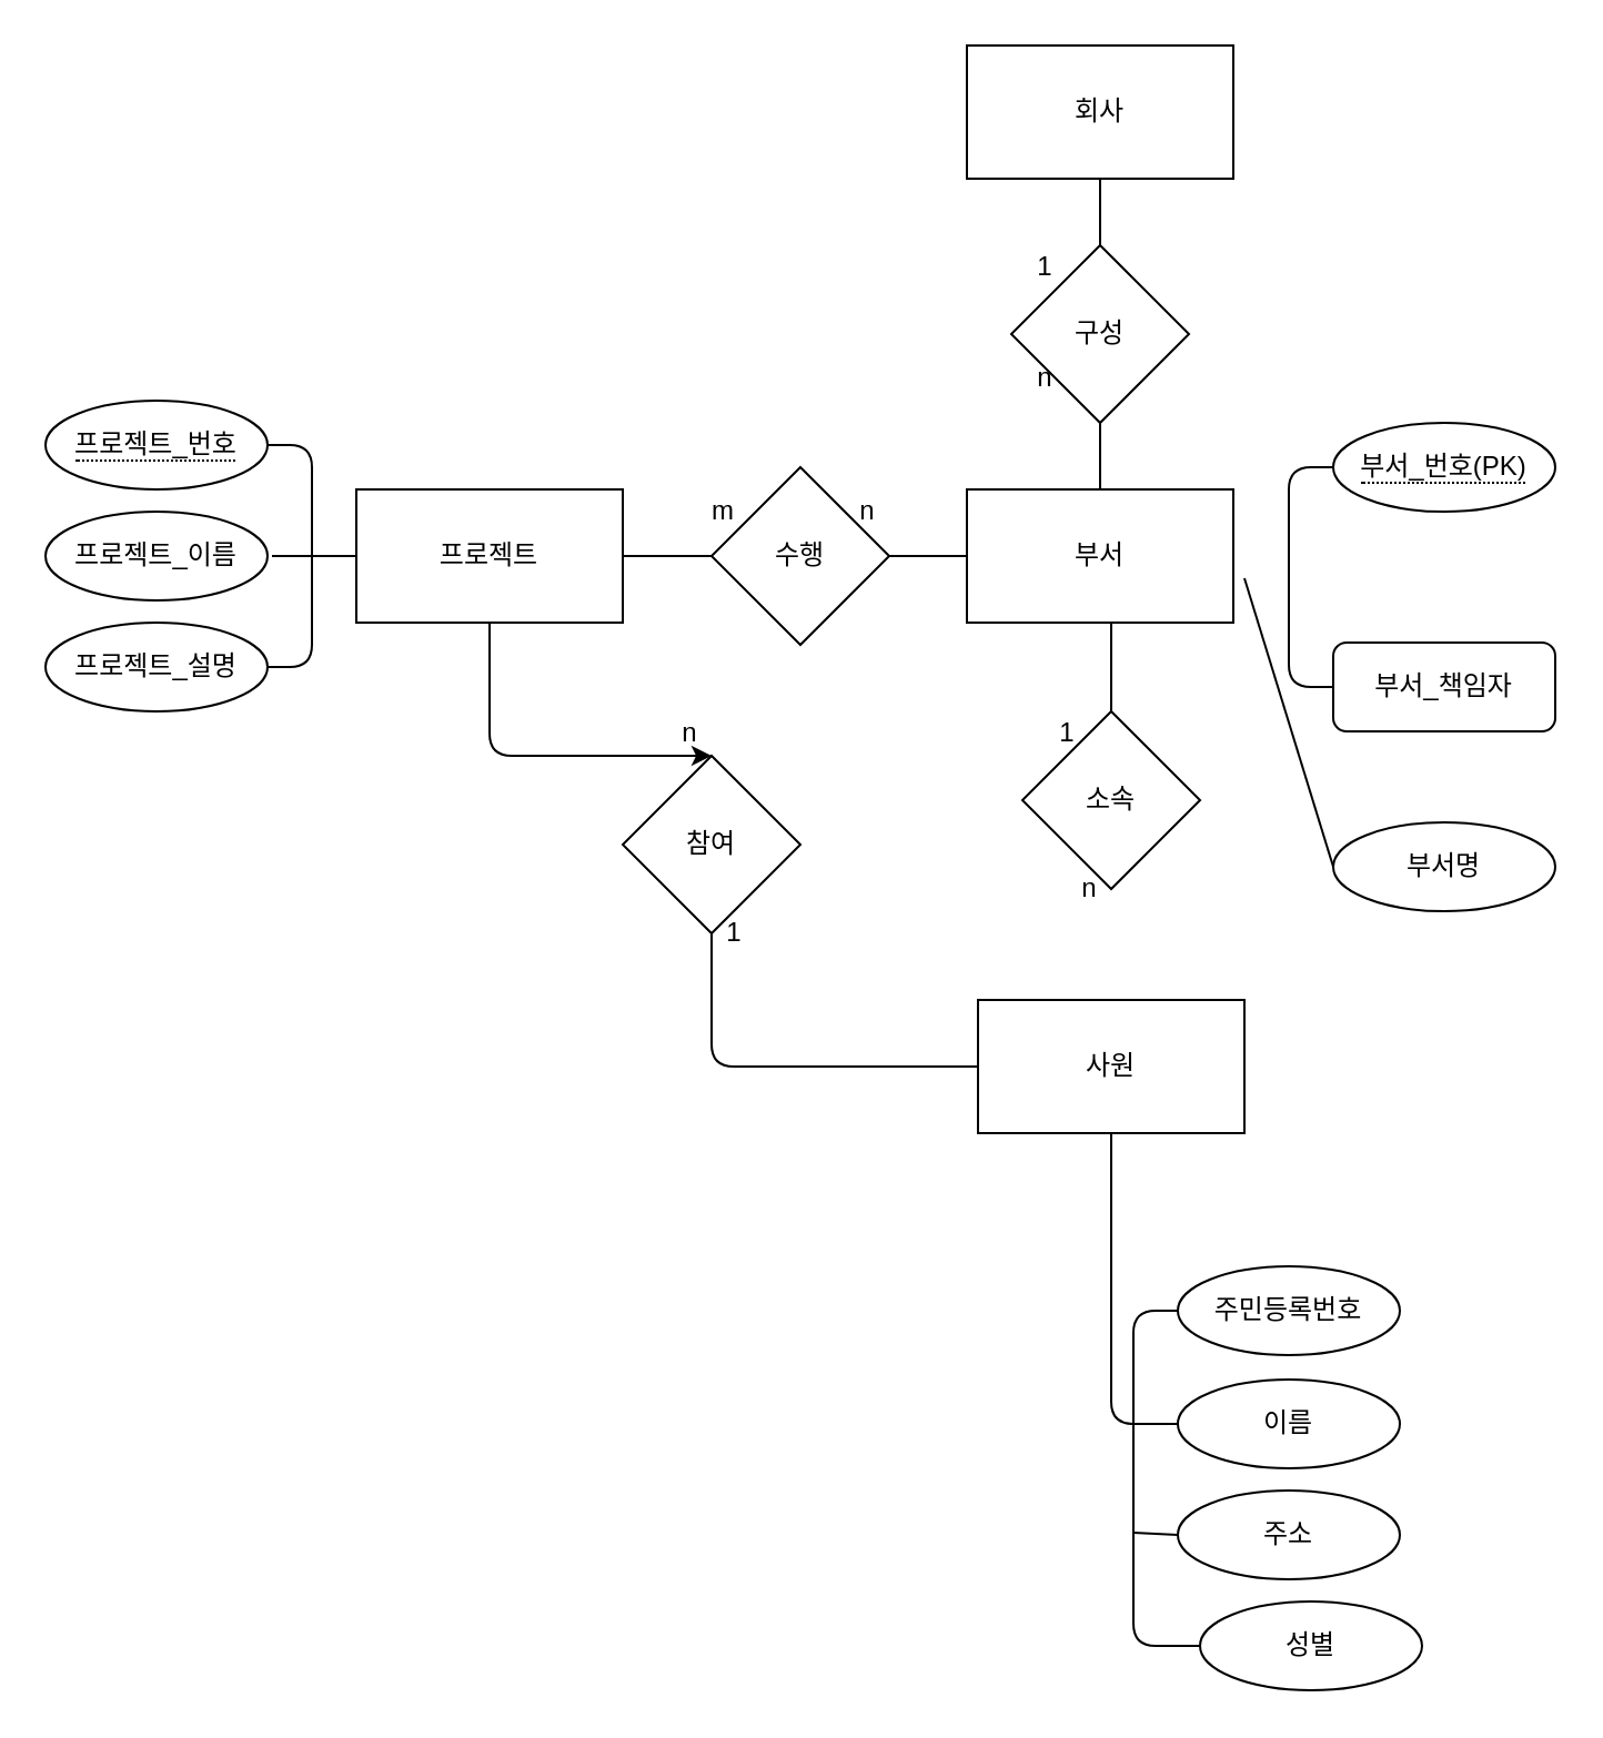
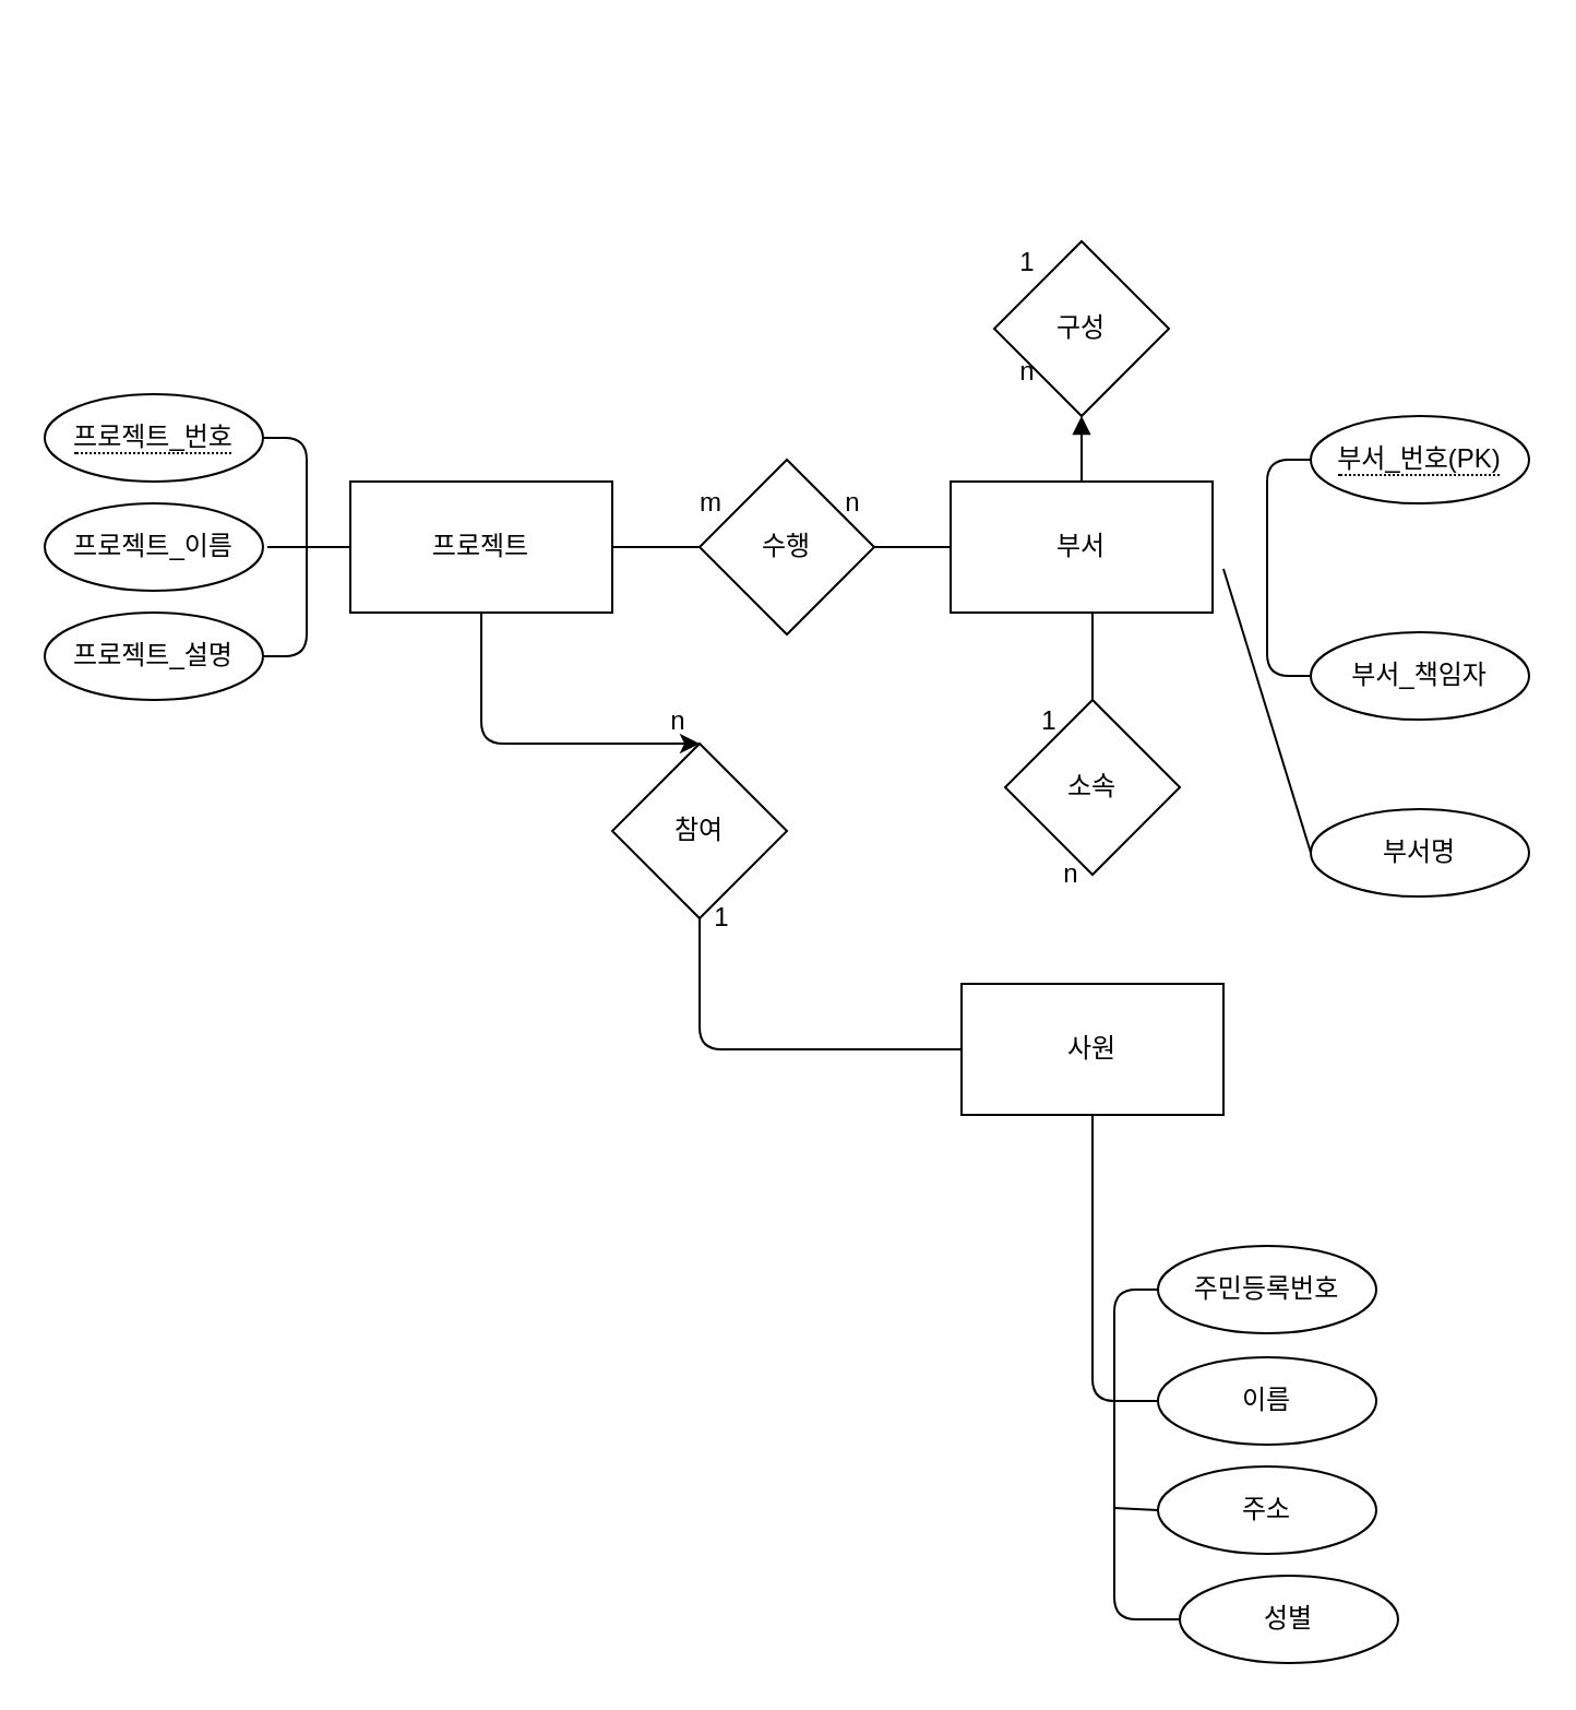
  <mxCell id="0" />
  <mxCell id="1" parent="0" />
- <mxCell id="2" value="회사" style="rounded=0;whiteSpace=wrap;html=1;" parent="1" vertex="1"><mxGeometry x="435" y="20" width="120" height="60" as="geometry" /></mxCell>
  <mxCell id="3" value="부서" style="rounded=0;whiteSpace=wrap;html=1;" parent="1" vertex="1"><mxGeometry x="435" y="220" width="120" height="60" as="geometry" /></mxCell>
  <mxCell id="4" value="구성" style="rhombus;whiteSpace=wrap;html=1;" parent="1" vertex="1"><mxGeometry x="455" y="110" width="80" height="80" as="geometry" /></mxCell>
- <mxCell id="5" value="" style="endArrow=none;html=1;exitX=0.5;exitY=0;exitDx=0;exitDy=0;entryX=0.5;entryY=1;entryDx=0;entryDy=0;" parent="1" source="4" target="2" edge="1"><mxGeometry width="50" height="50" relative="1" as="geometry"><mxPoint x="565" y="-120" as="sourcePoint" /><mxPoint x="615" y="-170" as="targetPoint" /></mxGeometry></mxCell>
- <mxCell id="6" value="" style="endArrow=none;html=1;exitX=0.5;exitY=0;exitDx=0;exitDy=0;entryX=0.5;entryY=1;entryDx=0;entryDy=0;" parent="1" source="3" target="4" edge="1"><mxGeometry width="50" height="50" relative="1" as="geometry"><mxPoint x="560" y="-160" as="sourcePoint" /><mxPoint x="495" y="130" as="targetPoint" /></mxGeometry></mxCell>
+ <mxCell id="6" value="" style="endArrow=block;html=1;exitX=0.5;exitY=0;exitDx=0;exitDy=0;entryX=0.5;entryY=1;entryDx=0;entryDy=0;" parent="1" source="3" target="4" edge="1"><mxGeometry width="50" height="50" relative="1" as="geometry"><mxPoint x="560" y="-160" as="sourcePoint" /><mxPoint x="495" y="130" as="targetPoint" /></mxGeometry></mxCell>
  <mxCell id="7" value="1" style="text;html=1;align=center;verticalAlign=middle;resizable=0;points=[];autosize=1;strokeColor=none;" parent="1" vertex="1"><mxGeometry x="460" y="110" width="20" height="20" as="geometry" /></mxCell>
  <mxCell id="8" value="n" style="text;html=1;align=center;verticalAlign=middle;resizable=0;points=[];autosize=1;strokeColor=none;" parent="1" vertex="1"><mxGeometry x="460" y="160" width="20" height="20" as="geometry" /></mxCell>
  <mxCell id="9" value="프로젝트" style="rounded=0;whiteSpace=wrap;html=1;" parent="1" vertex="1"><mxGeometry x="160" y="220" width="120" height="60" as="geometry" /></mxCell>
  <mxCell id="10" value="수행" style="rhombus;whiteSpace=wrap;html=1;" parent="1" vertex="1"><mxGeometry x="320" y="210" width="80" height="80" as="geometry" /></mxCell>
  <mxCell id="11" value="" style="endArrow=none;html=1;exitX=0;exitY=0.5;exitDx=0;exitDy=0;entryX=1;entryY=0.5;entryDx=0;entryDy=0;" parent="1" source="3" target="10" edge="1"><mxGeometry width="50" height="50" relative="1" as="geometry"><mxPoint x="300" y="50" as="sourcePoint" /><mxPoint x="340" y="50" as="targetPoint" /></mxGeometry></mxCell>
  <mxCell id="12" value="" style="endArrow=none;html=1;exitX=0;exitY=0.5;exitDx=0;exitDy=0;entryX=1;entryY=0.5;entryDx=0;entryDy=0;" parent="1" source="10" target="9" edge="1"><mxGeometry width="50" height="50" relative="1" as="geometry"><mxPoint x="240" y="80" as="sourcePoint" /><mxPoint x="280" y="250" as="targetPoint" /></mxGeometry></mxCell>
  <mxCell id="13" value="n" style="text;html=1;align=center;verticalAlign=middle;resizable=0;points=[];autosize=1;strokeColor=none;" parent="1" vertex="1"><mxGeometry x="380" y="220" width="20" height="20" as="geometry" /></mxCell>
  <mxCell id="14" value="m" style="text;html=1;align=center;verticalAlign=middle;resizable=0;points=[];autosize=1;strokeColor=none;" parent="1" vertex="1"><mxGeometry x="310" y="220" width="30" height="20" as="geometry" /></mxCell>
  <mxCell id="15" value="사원" style="rounded=0;whiteSpace=wrap;html=1;" parent="1" vertex="1"><mxGeometry x="440" y="450" width="120" height="60" as="geometry" /></mxCell>
  <mxCell id="16" value="소속" style="rhombus;whiteSpace=wrap;html=1;direction=south;" parent="1" vertex="1"><mxGeometry x="460" y="320" width="80" height="80" as="geometry" /></mxCell>
  <mxCell id="17" value="참여" style="rhombus;whiteSpace=wrap;html=1;direction=south;" parent="1" vertex="1"><mxGeometry x="280" y="340" width="80" height="80" as="geometry" /></mxCell>
  <mxCell id="18" value="" style="endArrow=none;html=1;entryX=0;entryY=0.5;entryDx=0;entryDy=0;" parent="1" target="16" edge="1"><mxGeometry width="50" height="50" relative="1" as="geometry"><mxPoint x="500" y="280" as="sourcePoint" /><mxPoint x="505" y="200" as="targetPoint" /></mxGeometry></mxCell>
  <mxCell id="19" value="1" style="text;html=1;align=center;verticalAlign=middle;resizable=0;points=[];autosize=1;strokeColor=none;" parent="1" vertex="1"><mxGeometry x="470" y="320" width="20" height="20" as="geometry" /></mxCell>
  <mxCell id="20" value="n" style="text;html=1;align=center;verticalAlign=middle;resizable=0;points=[];autosize=1;strokeColor=none;" parent="1" vertex="1"><mxGeometry x="480" y="390" width="20" height="20" as="geometry" /></mxCell>
  <mxCell id="21" value="" style="endArrow=classic;html=1;entryX=0;entryY=0.5;entryDx=0;entryDy=0;exitX=0.5;exitY=1;exitDx=0;exitDy=0;" parent="1" source="9" target="17" edge="1"><mxGeometry width="50" height="50" relative="1" as="geometry"><mxPoint x="510" y="290" as="sourcePoint" /><mxPoint x="510" y="330" as="targetPoint" /><Array as="points"><mxPoint x="220" y="340" /></Array></mxGeometry></mxCell>
  <mxCell id="22" value="" style="endArrow=none;html=1;entryX=0;entryY=0.5;entryDx=0;entryDy=0;exitX=1;exitY=0.5;exitDx=0;exitDy=0;" parent="1" source="17" target="15" edge="1"><mxGeometry width="50" height="50" relative="1" as="geometry"><mxPoint x="230" y="290" as="sourcePoint" /><mxPoint x="330" y="380" as="targetPoint" /><Array as="points"><mxPoint x="320" y="480" /></Array></mxGeometry></mxCell>
  <mxCell id="23" value="n" style="text;html=1;align=center;verticalAlign=middle;resizable=0;points=[];autosize=1;strokeColor=none;" parent="1" vertex="1"><mxGeometry x="300" y="320" width="20" height="20" as="geometry" /></mxCell>
  <mxCell id="24" value="1" style="text;html=1;align=center;verticalAlign=middle;resizable=0;points=[];autosize=1;strokeColor=none;" parent="1" vertex="1"><mxGeometry x="320" y="410" width="20" height="20" as="geometry" /></mxCell>
  <mxCell id="25" value="부서명" style="ellipse;whiteSpace=wrap;html=1;align=center;" parent="1" vertex="1"><mxGeometry x="600" y="370" width="100" height="40" as="geometry" /></mxCell>
- <mxCell id="26" value="부서_책임자" style="whiteSpace=wrap;html=1;align=center;rounded=1;" parent="1" vertex="1"><mxGeometry x="600" y="289" width="100" height="40" as="geometry" /></mxCell>
+ <mxCell id="26" value="부서_책임자" style="ellipse;whiteSpace=wrap;html=1;align=center;" parent="1" vertex="1"><mxGeometry x="600" y="289" width="100" height="40" as="geometry" /></mxCell>
  <mxCell id="27" value="&lt;span style=&quot;border-bottom: 1px dotted&quot;&gt;부서_번호(PK)&lt;/span&gt;" style="ellipse;whiteSpace=wrap;html=1;align=center;gradientColor=none;" parent="1" vertex="1"><mxGeometry x="600" y="190" width="100" height="40" as="geometry" /></mxCell>
  <mxCell id="28" value="&lt;span style=&quot;border-bottom: 1px dotted&quot;&gt;프로젝트_번호&lt;/span&gt;" style="ellipse;whiteSpace=wrap;html=1;align=center;gradientColor=none;" parent="1" vertex="1"><mxGeometry x="20" y="180" width="100" height="40" as="geometry" /></mxCell>
  <mxCell id="29" value="프로젝트_이름" style="ellipse;whiteSpace=wrap;html=1;align=center;" parent="1" vertex="1"><mxGeometry x="20" y="230" width="100" height="40" as="geometry" /></mxCell>
  <mxCell id="30" value="프로젝트_설명" style="ellipse;whiteSpace=wrap;html=1;align=center;" parent="1" vertex="1"><mxGeometry x="20" y="280" width="100" height="40" as="geometry" /></mxCell>
  <mxCell id="31" value="주민등록번호" style="ellipse;whiteSpace=wrap;html=1;align=center;gradientColor=none;" parent="1" vertex="1"><mxGeometry x="530" y="570" width="100" height="40" as="geometry" /></mxCell>
  <mxCell id="32" value="이름" style="ellipse;whiteSpace=wrap;html=1;align=center;" parent="1" vertex="1"><mxGeometry x="530" y="621" width="100" height="40" as="geometry" /></mxCell>
  <mxCell id="33" value="주소" style="ellipse;whiteSpace=wrap;html=1;align=center;" parent="1" vertex="1"><mxGeometry x="530" y="671" width="100" height="40" as="geometry" /></mxCell>
  <mxCell id="34" value="" style="endArrow=none;html=1;entryX=0;entryY=0.5;entryDx=0;entryDy=0;" parent="1" target="9" edge="1"><mxGeometry width="50" height="50" relative="1" as="geometry"><mxPoint x="122" y="250" as="sourcePoint" /><mxPoint x="390" y="290" as="targetPoint" /></mxGeometry></mxCell>
  <mxCell id="35" value="" style="endArrow=none;html=1;entryX=1;entryY=0.5;entryDx=0;entryDy=0;" parent="1" target="30" edge="1"><mxGeometry width="50" height="50" relative="1" as="geometry"><mxPoint x="140" y="250" as="sourcePoint" /><mxPoint x="390" y="290" as="targetPoint" /><Array as="points"><mxPoint x="140" y="300" /></Array></mxGeometry></mxCell>
  <mxCell id="36" value="" style="endArrow=none;html=1;entryX=1;entryY=0.5;entryDx=0;entryDy=0;" parent="1" target="28" edge="1"><mxGeometry width="50" height="50" relative="1" as="geometry"><mxPoint x="140" y="250" as="sourcePoint" /><mxPoint x="130" y="310" as="targetPoint" /><Array as="points"><mxPoint x="140" y="200" /></Array></mxGeometry></mxCell>
  <mxCell id="37" value="" style="endArrow=none;html=1;entryX=0;entryY=0.5;entryDx=0;entryDy=0;" parent="1" target="25" edge="1"><mxGeometry width="50" height="50" relative="1" as="geometry"><mxPoint x="560" y="260" as="sourcePoint" /><mxPoint x="170" y="260" as="targetPoint" /></mxGeometry></mxCell>
  <mxCell id="38" value="" style="endArrow=none;html=1;entryX=0;entryY=0.5;entryDx=0;entryDy=0;" parent="1" target="26" edge="1"><mxGeometry width="50" height="50" relative="1" as="geometry"><mxPoint x="580" y="260" as="sourcePoint" /><mxPoint x="610" y="270" as="targetPoint" /><Array as="points"><mxPoint x="580" y="309" /></Array></mxGeometry></mxCell>
  <mxCell id="39" value="" style="endArrow=none;html=1;entryX=0;entryY=0.5;entryDx=0;entryDy=0;" parent="1" target="27" edge="1"><mxGeometry width="50" height="50" relative="1" as="geometry"><mxPoint x="580" y="260" as="sourcePoint" /><mxPoint x="610" y="270" as="targetPoint" /><Array as="points"><mxPoint x="580" y="210" /></Array></mxGeometry></mxCell>
  <mxCell id="40" value="" style="endArrow=none;html=1;entryX=0;entryY=0.5;entryDx=0;entryDy=0;exitX=0.5;exitY=1;exitDx=0;exitDy=0;" parent="1" source="15" target="32" edge="1"><mxGeometry width="50" height="50" relative="1" as="geometry"><mxPoint x="570" y="270" as="sourcePoint" /><mxPoint x="610" y="270" as="targetPoint" /><Array as="points"><mxPoint x="500" y="641" /></Array></mxGeometry></mxCell>
  <mxCell id="41" value="" style="endArrow=none;html=1;exitX=0;exitY=0.5;exitDx=0;exitDy=0;" parent="1" source="31" edge="1"><mxGeometry width="50" height="50" relative="1" as="geometry"><mxPoint x="510" y="550" as="sourcePoint" /><mxPoint x="510" y="690" as="targetPoint" /><Array as="points"><mxPoint x="510" y="590" /></Array></mxGeometry></mxCell>
  <mxCell id="42" value="" style="endArrow=none;html=1;exitX=0;exitY=0.5;exitDx=0;exitDy=0;" parent="1" source="33" edge="1"><mxGeometry width="50" height="50" relative="1" as="geometry"><mxPoint x="540" y="650" as="sourcePoint" /><mxPoint x="510" y="690" as="targetPoint" /><Array as="points" /></mxGeometry></mxCell>
  <mxCell id="43" value="성별" style="ellipse;whiteSpace=wrap;html=1;align=center;" parent="1" vertex="1"><mxGeometry x="540" y="721" width="100" height="40" as="geometry" /></mxCell>
  <mxCell id="44" value="" style="endArrow=none;html=1;exitX=0;exitY=0.5;exitDx=0;exitDy=0;" parent="1" source="43" edge="1"><mxGeometry width="50" height="50" relative="1" as="geometry"><mxPoint x="540" y="750" as="sourcePoint" /><mxPoint x="510" y="690" as="targetPoint" /><Array as="points"><mxPoint x="510" y="741" /></Array></mxGeometry></mxCell>
